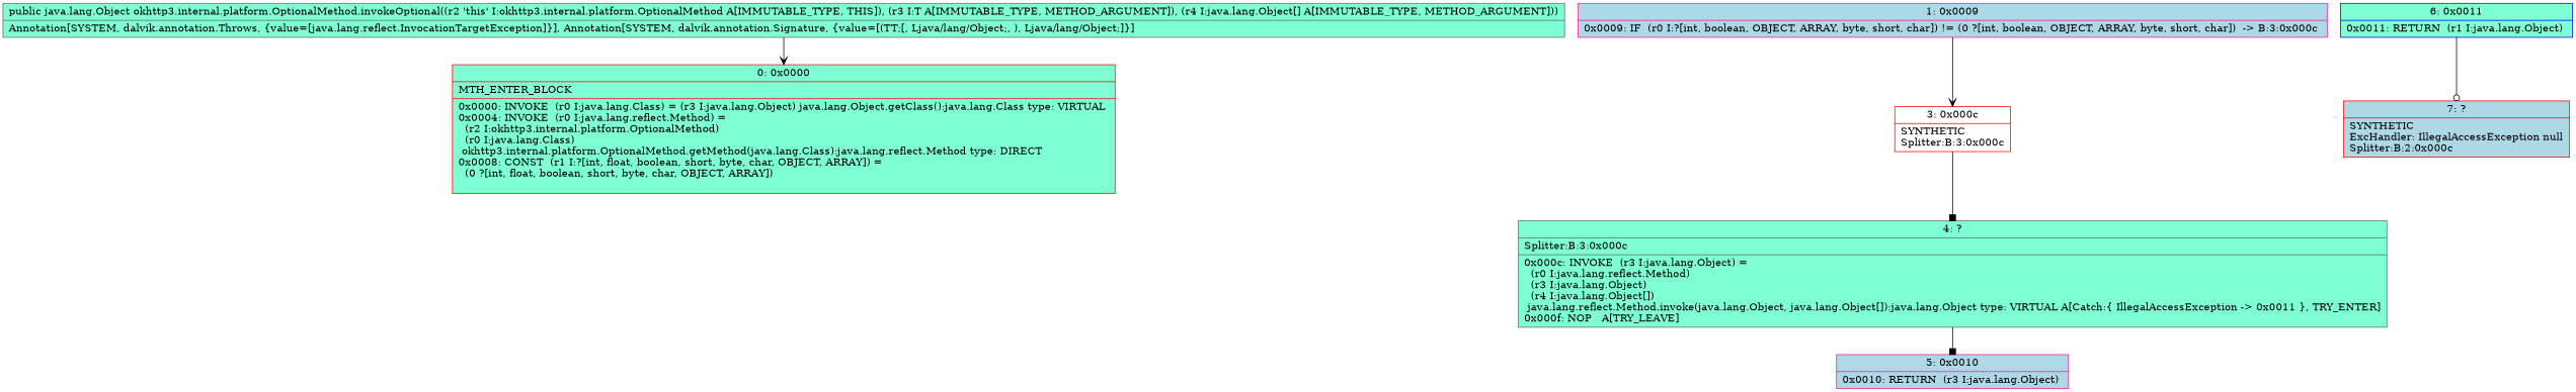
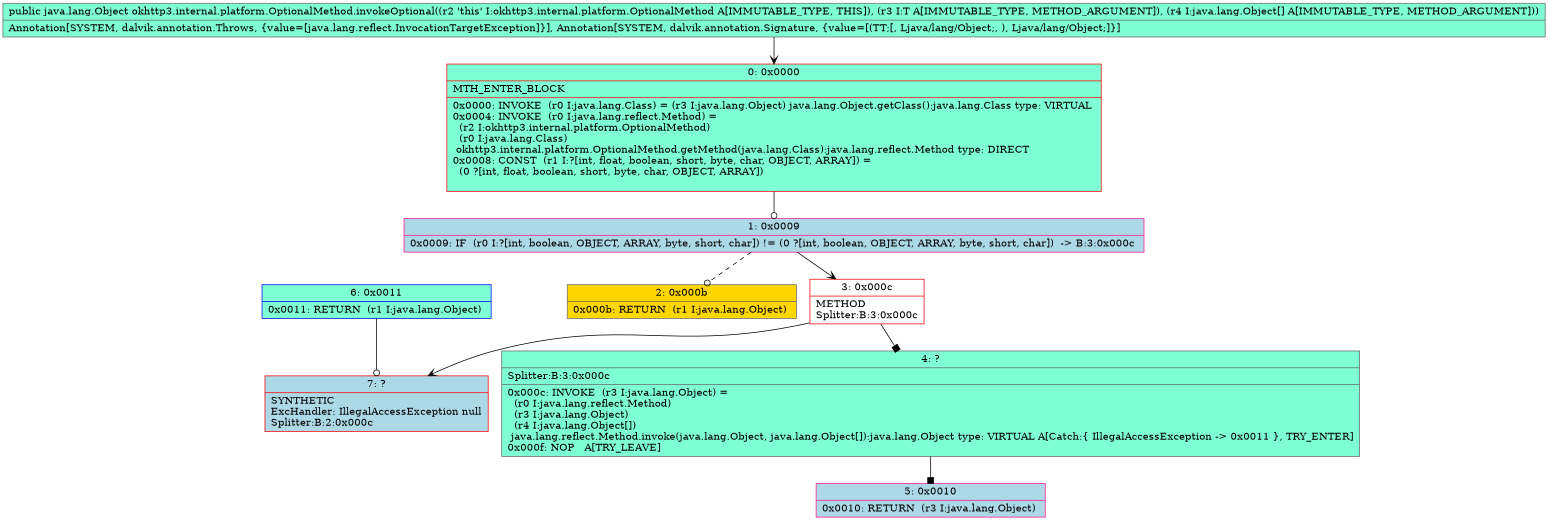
  digraph {
    node [color=red fillcolor=aquamarine shape=record style=filled]
    edge [arrowhead=odot]
    n1 [label="{0\:\ 0x0000|MTH_ENTER_BLOCK\l|0x0000: INVOKE  (r0 I:java.lang.Class) = (r3 I:java.lang.Object) java.lang.Object.getClass():java.lang.Class type: VIRTUAL \l0x0004: INVOKE  (r0 I:java.lang.reflect.Method) = \l  (r2 I:okhttp3.internal.platform.OptionalMethod)\l  (r0 I:java.lang.Class)\l okhttp3.internal.platform.OptionalMethod.getMethod(java.lang.Class):java.lang.reflect.Method type: DIRECT \l0x0008: CONST  (r1 I:?[int, float, boolean, short, byte, char, OBJECT, ARRAY]) = \l  (0 ?[int, float, boolean, short, byte, char, OBJECT, ARRAY])\l \l}"]
    n2 [color=deeppink fillcolor=lightblue label="{1\:\ 0x0009|0x0009: IF  (r0 I:?[int, boolean, OBJECT, ARRAY, byte, short, char]) != (0 ?[int, boolean, OBJECT, ARRAY, byte, short, char])  \-\> B:3:0x000c \l}"]
-   n4 [fillcolor=white label="{3\:\ 0x000c|SYNTHETIC\lSplitter:B:3:0x000c\l}"]
+   n3 [color=gray40 fillcolor=gold label="{2\:\ 0x000b|0x000b: RETURN  (r1 I:java.lang.Object) \l}"]
+   n4 [fillcolor=white label="{3\:\ 0x000c|METHOD\lSplitter:B:3:0x000c\l}"]
    n5 [color=gray40 label="{4\:\ ?|Splitter:B:3:0x000c\l|0x000c: INVOKE  (r3 I:java.lang.Object) = \l  (r0 I:java.lang.reflect.Method)\l  (r3 I:java.lang.Object)\l  (r4 I:java.lang.Object[])\l java.lang.reflect.Method.invoke(java.lang.Object, java.lang.Object[]):java.lang.Object type: VIRTUAL A[Catch:\{ IllegalAccessException \-\> 0x0011 \}, TRY_ENTER]\l0x000f: NOP   A[TRY_LEAVE]\l}"]
    n6 [fillcolor=lightblue label="{7\:\ ?|SYNTHETIC\lExcHandler: IllegalAccessException null\lSplitter:B:2:0x000c\l}"]
    n7 [color=deeppink fillcolor=lightblue label="{5\:\ 0x0010|0x0010: RETURN  (r3 I:java.lang.Object) \l}"]
    n8 [color=blue label="{6\:\ 0x0011|0x0011: RETURN  (r1 I:java.lang.Object) \l}"]
    n9 [color=gray40 label="{public java.lang.Object okhttp3.internal.platform.OptionalMethod.invokeOptional((r2 'this' I:okhttp3.internal.platform.OptionalMethod A[IMMUTABLE_TYPE, THIS]), (r3 I:T A[IMMUTABLE_TYPE, METHOD_ARGUMENT]), (r4 I:java.lang.Object[] A[IMMUTABLE_TYPE, METHOD_ARGUMENT]))  | Annotation[SYSTEM, dalvik.annotation.Throws, \{value=[java.lang.reflect.InvocationTargetException]\}], Annotation[SYSTEM, dalvik.annotation.Signature, \{value=[(TT;[, Ljava\/lang\/Object;, ), Ljava\/lang\/Object;]\}]\l}"]
+   n1 -> n2
+   n2 -> n3 [style=dashed]
    n2 -> n4 [arrowhead=vee]
    n4 -> n5 [arrowhead=box]
+   n4 -> n6 [arrowhead=vee]
    n5 -> n7 [arrowhead=box]
    n8 -> n6
    n9 -> n1 [arrowhead=vee]
  }
